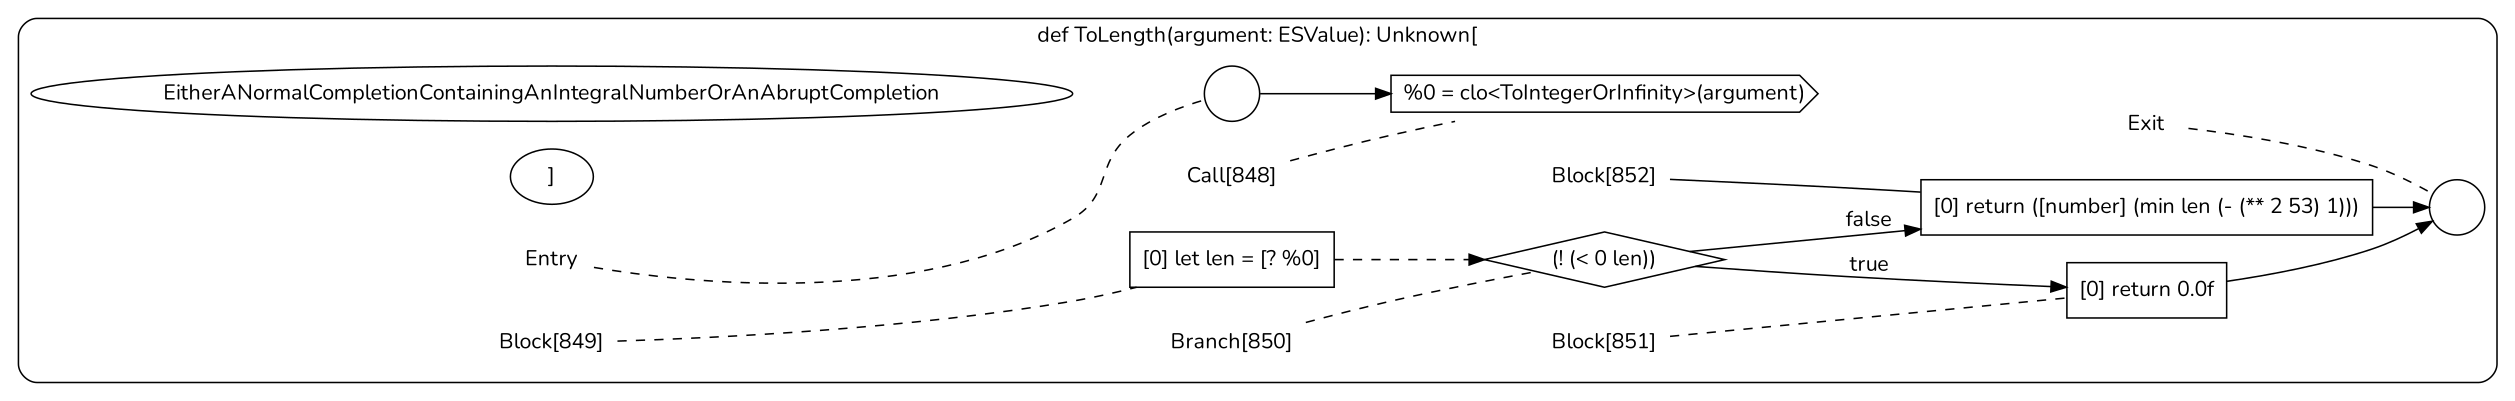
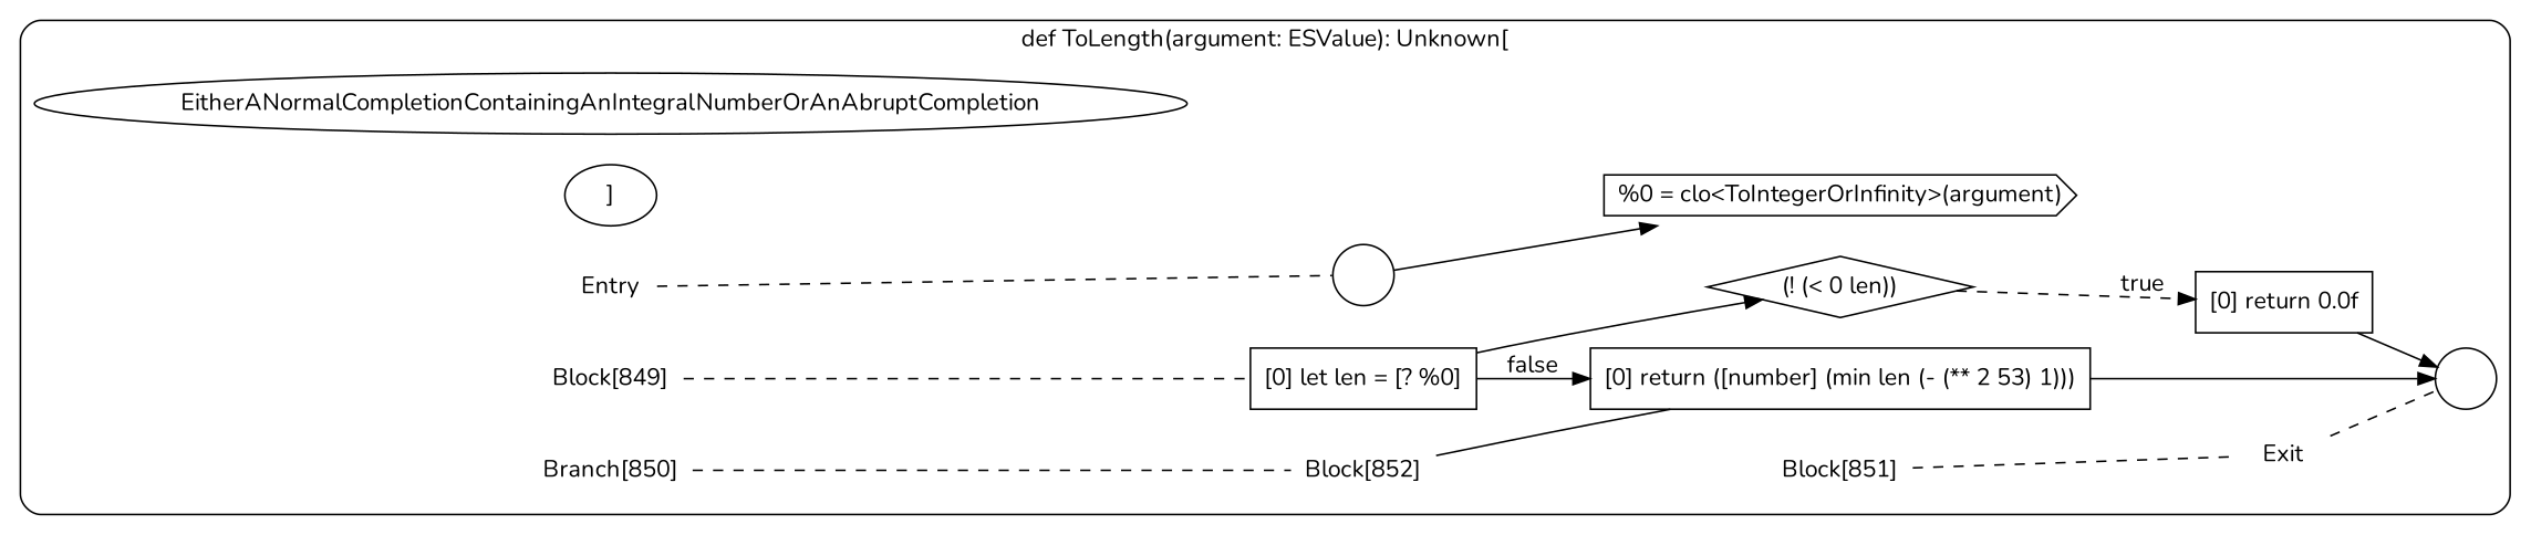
  digraph {
    fontname=Nunito
    rankdir=LR
    node [fontname=Nunito shape=none]
    edge [arrowhead=none color=black fontname=Nunito]
    EitherANormalCompletionContainingAnIntegralNumberOrAnAbruptCompletion [shape=""]
    "]" [shape=""]
    n3 [label=<<font color="black">Entry</font>>]
    n4 [color=black fillcolor=white label=" " shape=circle style=filled]
    n5 [color=black fillcolor=white label=<<font color="black">%0 = clo&lt;ToIntegerOrInfinity&gt;(argument)</font>> shape=cds style=filled]
    n6 [color=black fillcolor=white label=<<font color="black">[0] let len = [? %0]<BR ALIGN="LEFT"/></font>> shape=box style=filled]
    n7 [label=<<font color="black">Exit</font>>]
    n8 [color=black fillcolor=white label=" " shape=circle style=filled]
-   n9 [label=<<font color="black">Call[848]</font>>]
    n10 [color=black fillcolor=white label=<<font color="black">(! (&lt; 0 len))</font>> shape=diamond style=filled]
    n11 [label=<<font color="black">Block[849]</font>>]
    n12 [color=black fillcolor=white label=<<font color="black">[0] return 0.0f<BR ALIGN="LEFT"/></font>> shape=box style=filled]
    n13 [color=black fillcolor=white label=<<font color="black">[0] return ([number] (min len (- (** 2 53) 1)))<BR ALIGN="LEFT"/></font>> shape=box style=filled]
    n14 [label=<<font color="black">Branch[850]</font>>]
    n15 [label=<<font color="black">Block[851]</font>>]
    n16 [label=<<font color="black">Block[852]</font>>]
    subgraph cluster_1 {
      label="def ToLength(argument: ESValue): Unknown["
      style=rounded
      EitherANormalCompletionContainingAnIntegralNumberOrAnAbruptCompletion
      "]"
      n3
      n4
      n5
      n6
      n7
      n8
-     n9
      n10
      n11
      n12
      n13
      n14
      n15
      n16
    }
    n3 -> n4 [style=dashed]
    n4 -> n5 [arrowhead=""]
-   n6 -> n10 [style=dashed arrowhead=""]
+   n6 -> n10 [arrowhead=""]
    n7 -> n8 [style=dashed]
-   n9 -> n5 [style=dashed]
-   n10 -> n12 [label=<<font color="black">true</font>> arrowhead=""]
-   n10 -> n13 [label=<<font color="black">false</font>> arrowhead=""]
+   n10 -> n12 [label=<<font color="black">true</font>> style=dashed arrowhead=""]
+   n6 -> n13 [label=<<font color="black">false</font>> arrowhead=""]
    n11 -> n6 [style=dashed]
    n12 -> n8 [arrowhead=""]
    n13 -> n8 [arrowhead=""]
-   n14 -> n10 [style=dashed]
-   n15 -> n12 [style=dashed]
+   n14 -> n16 [style=dashed]
+   n15 -> n7 [style=dashed]
    n16 -> n13 [style=solid]
  }
